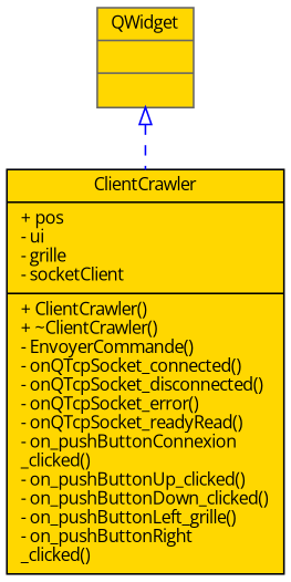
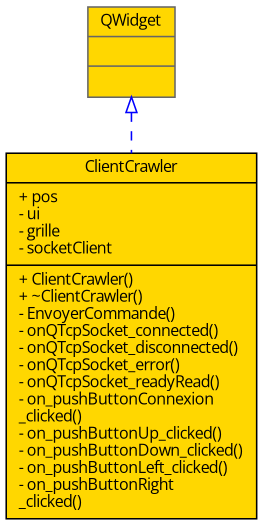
  digraph {
    fontname="Open Sans"
    node [fillcolor=gold fontname="Open Sans" fontsize=10 shape=record style=filled]
-   n1 [color=black fontcolor=black height=0.2 label="{ClientCrawler\n|+ pos\l- ui\l- grille\l- socketClient\l|+ ClientCrawler()\l+ ~ClientCrawler()\l- EnvoyerCommande()\l- onQTcpSocket_connected()\l- onQTcpSocket_disconnected()\l- onQTcpSocket_error()\l- onQTcpSocket_readyRead()\l- on_pushButtonConnexion\l_clicked()\l- on_pushButtonUp_clicked()\l- on_pushButtonDown_clicked()\l- on_pushButtonLeft_grille()\l- on_pushButtonRight\l_clicked()\l}" width=0.4]
+   n1 [color=black fontcolor=black height=0.2 label="{ClientCrawler\n|+ pos\l- ui\l- grille\l- socketClient\l|+ ClientCrawler()\l+ ~ClientCrawler()\l- EnvoyerCommande()\l- onQTcpSocket_connected()\l- onQTcpSocket_disconnected()\l- onQTcpSocket_error()\l- onQTcpSocket_readyRead()\l- on_pushButtonConnexion\l_clicked()\l- on_pushButtonUp_clicked()\l- on_pushButtonDown_clicked()\l- on_pushButtonLeft_clicked()\l- on_pushButtonRight\l_clicked()\l}" width=0.4]
    n2 [color=gray40 height=0.2 label="{QWidget\n||}" width=0.4]
    n2 -> n1 [arrowtail=onormal color=blue dir=back fontname="Open Sans" fontsize=10 labelfontname=Helvetica labelfontsize=10 style=dashed]
  }
